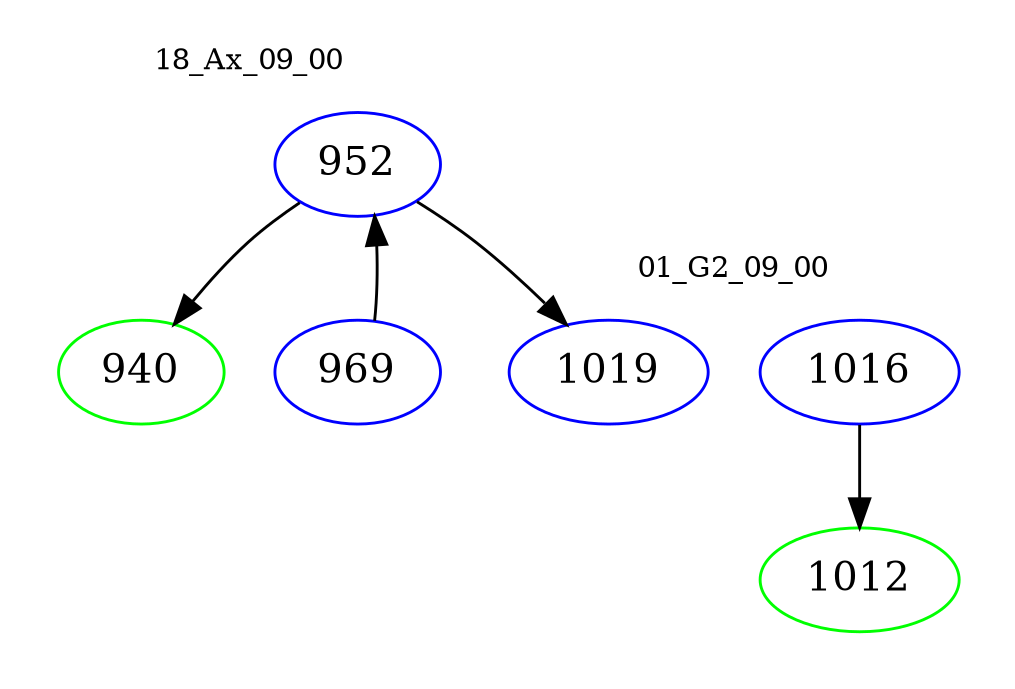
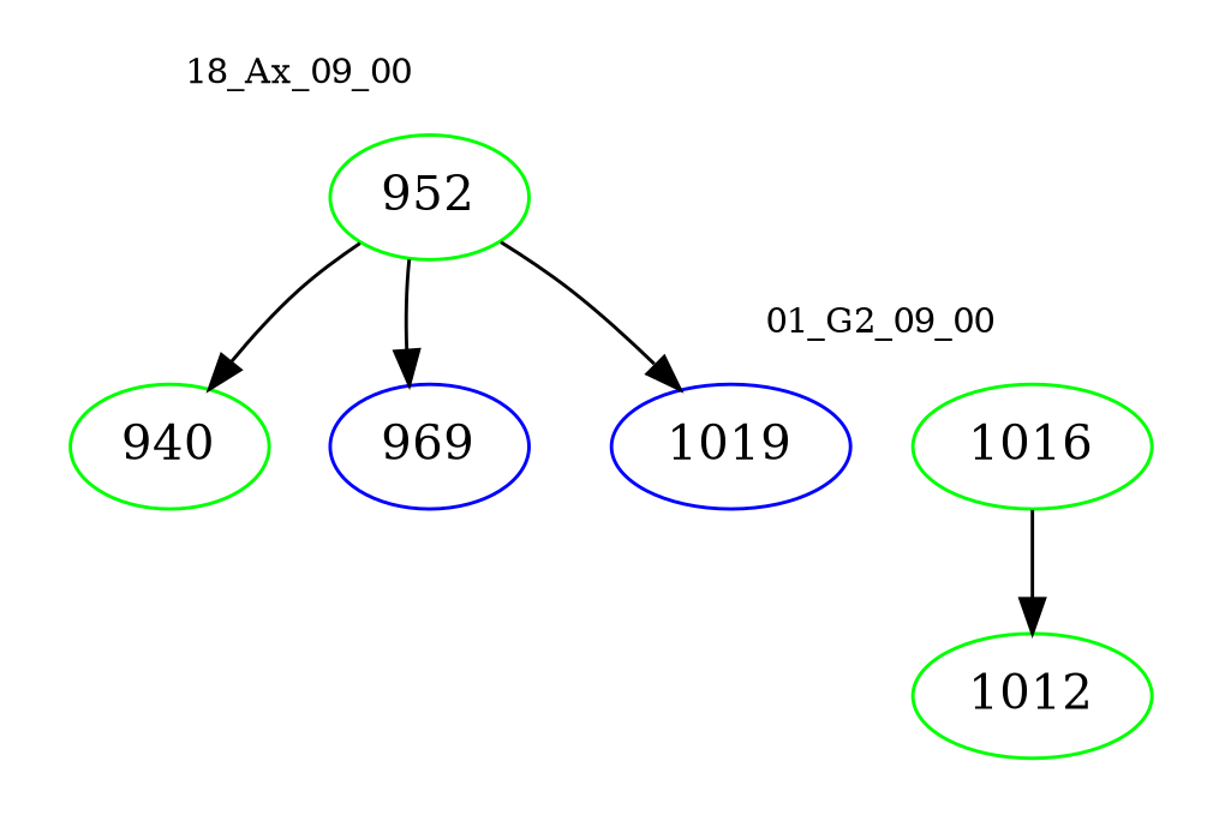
  digraph {
    node [color=blue]
    edge [color=black]
-   n1 [label=952]
+   n1 [color=green label=952]
    n2 [color=green label=940]
    n3 [label=969]
-   n4 [label=1016]
+   n4 [color=green label=1016]
    n5 [color=green label=1012]
    n6 [label=1019]
    subgraph cluster_1 {
      color=white
      fontsize=10
      label="18_Ax_09_00"
      n1
      n2
      n3
    }
    subgraph cluster_2 {
      color=white
      fontsize=10
      label="01_G2_09_00"
      n4
      n5
      n6
    }
    n1 -> n2
-   n3 -> n1
+   n1 -> n3
    n1 -> n6
    n4 -> n5
  }
